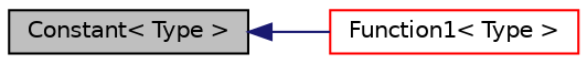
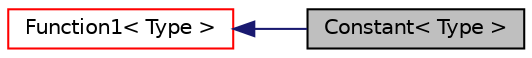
  digraph {
    rankdir=LR
    node [fontname=Helvetica fontsize=10 shape=record]
    n1 [color=black fillcolor=grey75 fontcolor=black height=0.2 label="Constant\< Type \>" style=filled width=0.4]
    n2 [color=red height=0.2 label="Function1\< Type \>" width=0.4]
-   n1 -> n2 [color=midnightblue dir=back fontname=Helvetica fontsize=10 labelfontname=Helvetica labelfontsize=10 style=solid]
+   n2 -> n1 [color=midnightblue dir=back fontname=Helvetica fontsize=10 labelfontname=Helvetica labelfontsize=10 style=solid]
  }
